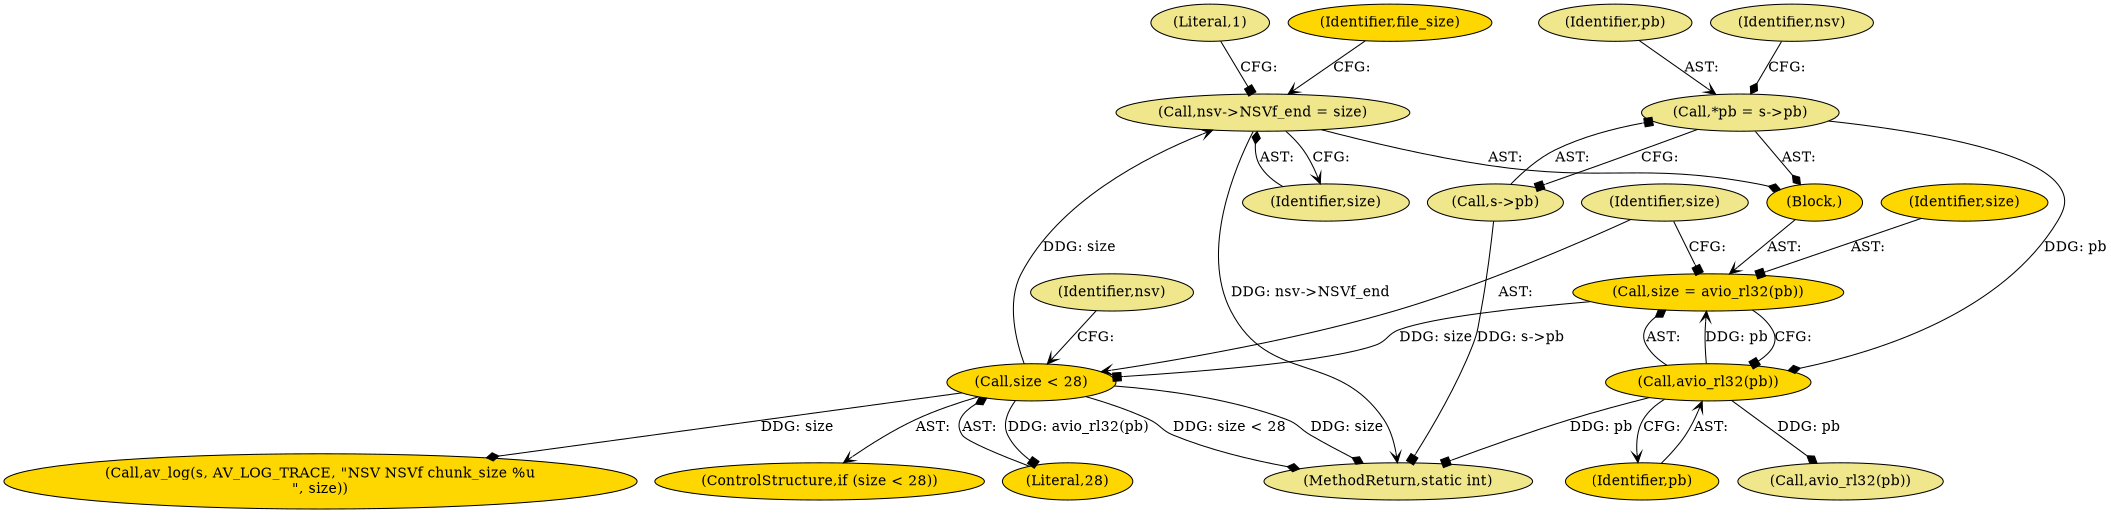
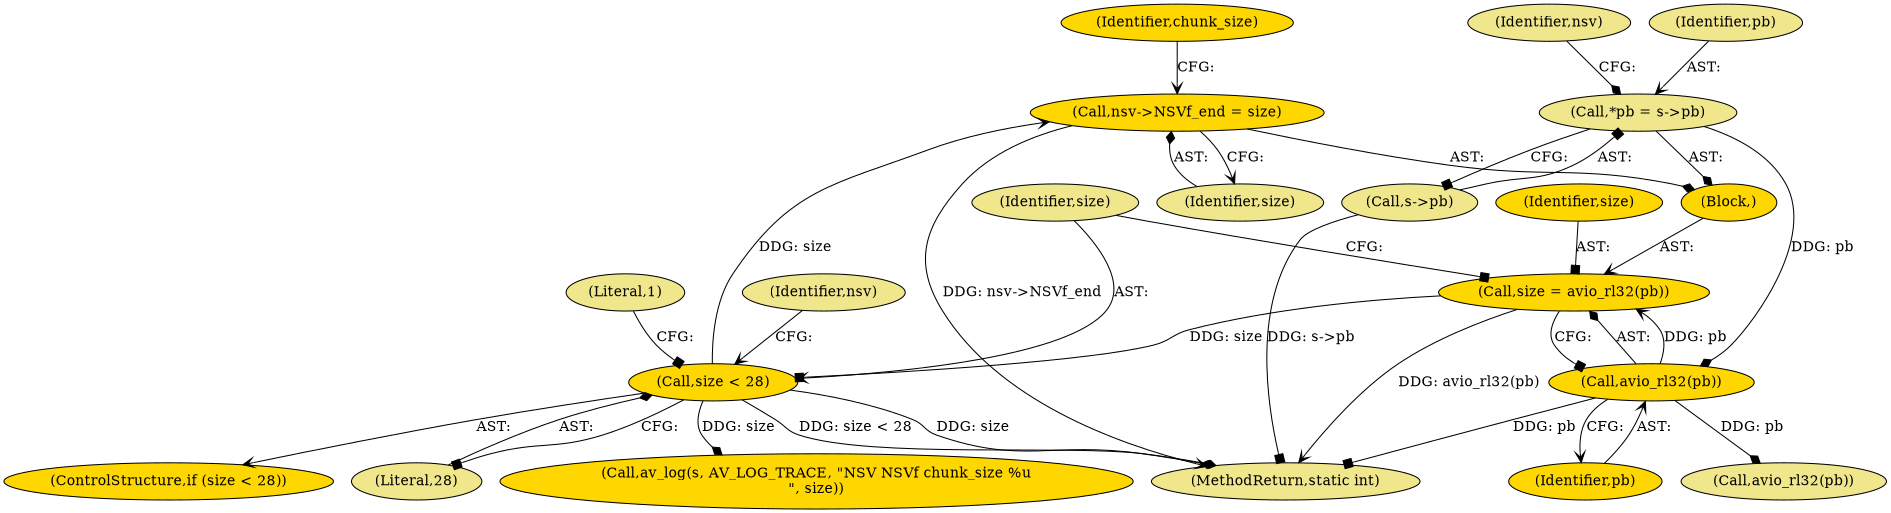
  digraph {
    node [fillcolor=gold style=filled]
    edge [arrowhead=vee]
-   n1 [fillcolor=khaki label="(Call,nsv->NSVf_end = size)"]
+   n1 [label="(Call,nsv->NSVf_end = size)"]
    n2 [label="(Block,)"]
    n3 [fillcolor=khaki label="(Identifier,size)"]
    n4 [fillcolor=khaki label="(MethodReturn,static int)"]
    n5 [label="(Call,size = avio_rl32(pb))"]
    n6 [label="(Call,size < 28)"]
    n7 [label="(Call,av_log(s, AV_LOG_TRACE, \"NSV NSVf chunk_size %u\n\", size))"]
    n8 [label="(ControlStructure,if (size < 28))"]
-   n9 [label="(Literal,28)"]
+   n9 [fillcolor=khaki label="(Literal,28)"]
    n10 [label="(Call,avio_rl32(pb))"]
    n11 [fillcolor=khaki label="(Call,avio_rl32(pb))"]
    n12 [label="(Identifier,pb)"]
    n13 [fillcolor=khaki label="(Call,*pb = s->pb)"]
    n14 [fillcolor=khaki label="(Call,s->pb)"]
    n15 [fillcolor=khaki label="(Literal,1)"]
    n16 [fillcolor=khaki label="(Identifier,pb)"]
    n17 [fillcolor=khaki label="(Identifier,nsv)"]
    n18 [fillcolor=khaki label="(Identifier,nsv)"]
    n19 [fillcolor=khaki label="(Identifier,size)"]
-   n20 [label="(Identifier,file_size)"]
+   n20 [label="(Identifier,chunk_size)"]
    n21 [label="(Identifier,size)"]
    n1 -> n2 [arrowhead=diamond label="AST: "]
    n1 -> n3 [label="CFG: "]
    n1 -> n4 [label="DDG: nsv->NSVf_end"]
    n2 -> n5 [label="AST: "]
    n3 -> n1 [arrowhead=diamond label="AST: "]
+   n5 -> n4 [label="DDG: avio_rl32(pb)"]
    n5 -> n6 [arrowhead=box label="DDG: size"]
    n5 -> n10 [arrowhead=box label="CFG: "]
    n6 -> n1 [label="DDG: size"]
    n6 -> n4 [arrowhead=diamond label="DDG: size < 28"]
    n6 -> n4 [arrowhead=diamond label="DDG: size"]
    n6 -> n7 [arrowhead=diamond label="DDG: size"]
    n6 -> n8 [label="AST: "]
-   n6 -> n9 [arrowhead=box label="DDG: avio_rl32(pb)"]
+   n6 -> n9 [arrowhead=box label="CFG: "]
    n9 -> n6 [arrowhead=diamond label="AST: "]
    n10 -> n4 [arrowhead=box label="DDG: pb"]
    n10 -> n5 [arrowhead=diamond label="AST: "]
    n10 -> n5 [label="DDG: pb"]
    n10 -> n11 [arrowhead=diamond label="DDG: pb"]
    n10 -> n12 [label="CFG: "]
    n12 -> n10 [label="AST: "]
    n13 -> n2 [arrowhead=diamond label="AST: "]
    n13 -> n10 [arrowhead=diamond label="DDG: pb"]
    n13 -> n14 [arrowhead=box label="CFG: "]
    n14 -> n4 [arrowhead=box label="DDG: s->pb"]
    n14 -> n13 [arrowhead=box label="AST: "]
-   n15 -> n1 [arrowhead=box label="CFG: "]
+   n15 -> n6 [arrowhead=box label="CFG: "]
    n16 -> n13 [label="AST: "]
    n17 -> n13 [arrowhead=diamond label="CFG: "]
    n18 -> n6 [label="CFG: "]
    n19 -> n5 [arrowhead=box label="CFG: "]
    n19 -> n6 [label="AST: "]
    n20 -> n1 [label="CFG: "]
    n21 -> n5 [arrowhead=box label="AST: "]
  }
